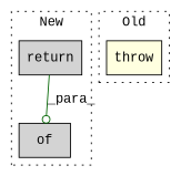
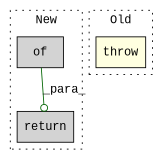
  digraph {
    fontname="Liberation Mono"
    node [shape=box style=filled fillcolor=lightgrey fontname="Liberation Mono"]
    n1 [a=32 l=4 label=of s=5712]
    n2 [a=41 l=7 label=return s=5701]
    n3 [a=53 l=6 label=throw s=5646 fillcolor=lightyellow]
    subgraph cluster_1 {
      label=New
      style=dotted
      n1
      n2
    }
    subgraph cluster_2 {
      label=Old
      style=dotted
      n3
    }
-   n2 -> n1 [label=_para_ color=darkgreen arrowhead=odot fontname="Liberation Mono"]
+   n1 -> n2 [label=_para_ color=darkgreen arrowhead=odot fontname="Liberation Mono"]
  }
